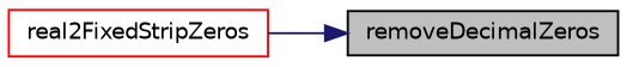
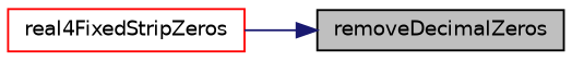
  digraph {
    rankdir=RL
    node [fontname=Helvetica fontsize=10 shape=record style=filled]
    n1 [color=black fillcolor=grey75 fontcolor=black height=0.2 label=removeDecimalZeros width=0.4]
-   n2 [color=red fillcolor=white height=0.2 label=real2FixedStripZeros width=0.4]
+   n2 [color=red fillcolor=white height=0.2 label=real4FixedStripZeros width=0.4]
    n1 -> n2 [color=midnightblue dir=back fontname=Helvetica fontsize=10 labelfontname=Helvetica labelfontsize=10 style=solid]
  }
